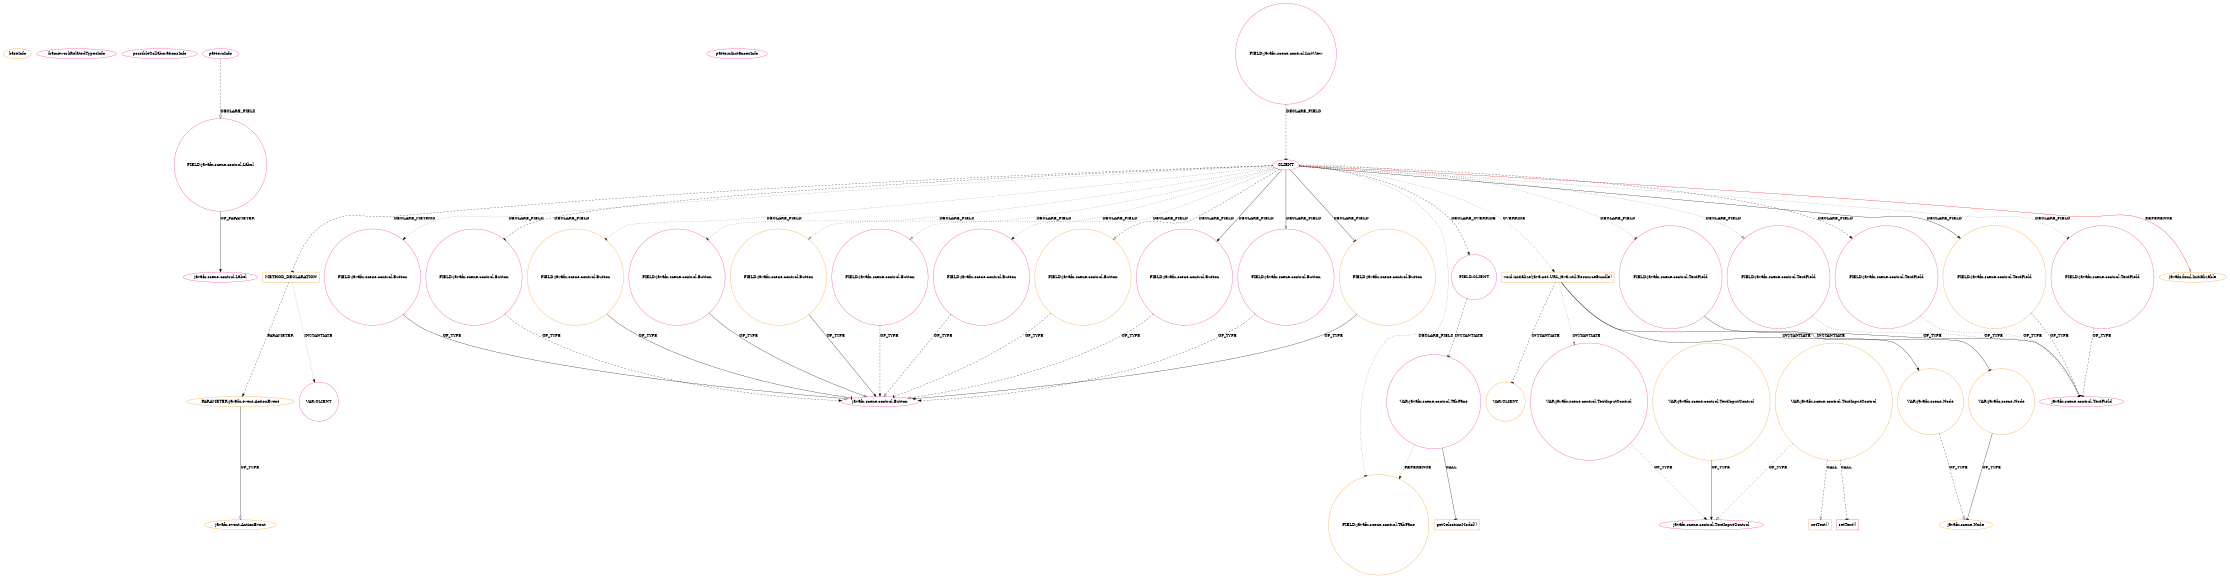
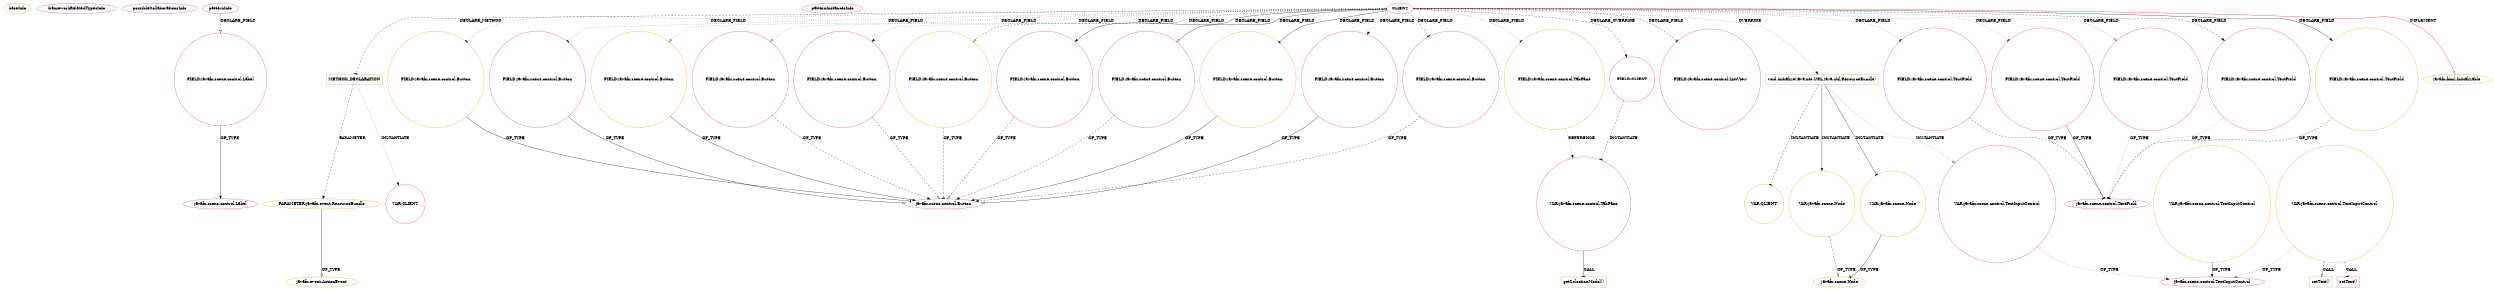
  digraph {
    node [color=deeppink isFrameworkType=false shape=circle vertexType=FIELD_DECLARATION]
    edge [arrowhead=tee style=dashed]
    baseInfo [category=pattern color=darkorange graphId=44 isAnonymous=false possibleRelation=false isFrameworkType="" shape="" vertexType=""]
    frameworkRelatedTypesInfo [0="javafx.fxml.Initializable" isFrameworkType="" shape="" vertexType=""]
    possibleCollaborationsInfo [isFrameworkType="" shape="" vertexType=""]
    patternInfo [frequency=2.0 patternRootClient=0 isFrameworkType="" shape="" vertexType=""]
    n5 [label="FIELD:javafx.scene.control.Label"]
    patternInstancesInfo [0="hock323-eventManager~/hock323-eventManager/EventManager-master/src/eventManager/controller/pokerTournament/TournamentController.java~TournamentController~3009" 1="dony1990-ProsDesktop~/dony1990-ProsDesktop/ProsDesktop-master/src/nicon/NiconDesktop/guifx/NiconNavigator/NavegadorController.java~NavegadorController~2563" isFrameworkType="" shape="" vertexType=""]
-   n7 [color=darkorange label="PARAMETER:javafx.event.ActionEvent" vertexType=PARAMETER_DECLARATION shape=""]
+   n7 [color=darkorange label="PARAMETER:javafx.event.ResourceBundle" vertexType=PARAMETER_DECLARATION shape=""]
    n8 [color=darkorange label="javafx.event.ActionEvent" vertexType=FRAMEWORK_CLASS_TYPE shape=""]
    n9 [color=darkorange label=METHOD_DECLARATION shape=box vertexType=CLIENT_METHOD_DECLARATION]
    n10 [label="VAR:CLIENT" vertexType=VARIABLE_EXPRESION]
    n11 [label=CLIENT vertexType=ROOT_CLIENT_CLASS_DECLARATION shape=""]
    n12 [label="FIELD:javafx.scene.control.Button"]
    n13 [label="FIELD:javafx.scene.control.Button"]
    n14 [color=darkorange label="FIELD:javafx.scene.control.Button"]
    n15 [label="FIELD:javafx.scene.control.Button"]
    n16 [color=darkorange label="FIELD:javafx.scene.control.Button"]
    n17 [label="FIELD:javafx.scene.control.Button"]
    n18 [label="FIELD:javafx.scene.control.Button"]
    n19 [color=darkorange label="FIELD:javafx.scene.control.Button"]
    n20 [label="FIELD:javafx.scene.control.Button"]
    n21 [label="FIELD:javafx.scene.control.Button"]
    n22 [color=darkorange label="FIELD:javafx.scene.control.Button"]
    n23 [label="FIELD:CLIENT"]
    n24 [color=darkorange label="void initialize(java.net.URL,java.util.ResourceBundle)" shape=box vertexType=OVERRIDING_METHOD_DECLARATION]
    n25 [label="FIELD:javafx.scene.control.ListView"]
    n26 [color=darkorange label="FIELD:javafx.scene.control.TabPane"]
    n27 [label="FIELD:javafx.scene.control.TextField"]
    n28 [label="FIELD:javafx.scene.control.TextField"]
    n29 [label="FIELD:javafx.scene.control.TextField"]
    n30 [color=darkorange label="FIELD:javafx.scene.control.TextField"]
    n31 [label="FIELD:javafx.scene.control.TextField"]
    n32 [color=darkorange label="javafx.fxml.Initializable" vertexType=FRAMEWORK_INTERFACE_TYPE shape=""]
    n33 [label="javafx.scene.control.Button" vertexType=FRAMEWORK_CLASS_TYPE shape=""]
    n34 [label="VAR:javafx.scene.control.TabPane" vertexType=VARIABLE_EXPRESION]
    n35 [color=darkorange label="VAR:CLIENT" vertexType=VARIABLE_EXPRESION]
    n36 [label="VAR:javafx.scene.control.TextInputControl" vertexType=VARIABLE_EXPRESION]
    n37 [color=darkorange label="VAR:javafx.scene.Node" vertexType=VARIABLE_EXPRESION]
    n38 [color=darkorange label="VAR:javafx.scene.Node" vertexType=VARIABLE_EXPRESION]
    n39 [label="javafx.scene.control.TextField" vertexType=FRAMEWORK_CLASS_TYPE shape=""]
    n40 [label="javafx.scene.control.Label" vertexType=FRAMEWORK_CLASS_TYPE shape=""]
    n41 [color=darkorange label="getSelectionModel()" shape=box vertexType=INSIDE_CALL]
    n42 [label="javafx.scene.control.TextInputControl" vertexType=FRAMEWORK_CLASS_TYPE shape=""]
    n43 [color=darkorange label="javafx.scene.Node" vertexType=FRAMEWORK_CLASS_TYPE shape=""]
    n44 [color=darkorange label="VAR:javafx.scene.control.TextInputControl" vertexType=VARIABLE_EXPRESION]
    n45 [color=darkorange label="VAR:javafx.scene.control.TextInputControl" vertexType=VARIABLE_EXPRESION]
    n46 [color=darkorange label="setText()" shape=box vertexType=INSIDE_CALL]
    n47 [label="setText()" shape=box vertexType=INSIDE_CALL]
    patternInfo -> n5 [arrowhead=onormal label=DECLARE_FIELD]
-   n5 -> n40 [arrowhead=normal label=OF_PARAMETER style=solid]
+   n5 -> n40 [arrowhead=normal label=OF_TYPE style=solid]
    n7 -> n8 [arrowhead=onormal label=OF_TYPE style=solid]
    n9 -> n7 [arrowhead=normal label=PARAMETER]
    n9 -> n10 [arrowhead=normal label=INSTANTIATE style=dotted]
    n11 -> n9 [label=DECLARE_METHOD]
    n11 -> n12 [arrowhead=normal label=DECLARE_FIELD style=dotted]
    n11 -> n13 [label=DECLARE_FIELD]
    n11 -> n14 [label=DECLARE_FIELD style=dotted]
    n11 -> n15 [label=DECLARE_FIELD style=dotted]
    n11 -> n16 [arrowhead=onormal label=DECLARE_FIELD style=dotted]
    n11 -> n17 [arrowhead=onormal label=DECLARE_FIELD style=dotted]
    n11 -> n18 [arrowhead=normal label=DECLARE_FIELD style=dotted]
    n11 -> n19 [arrowhead=onormal label=DECLARE_FIELD]
    n11 -> n20 [arrowhead=normal label=DECLARE_FIELD style=solid]
    n11 -> n21 [arrowhead=onormal label=DECLARE_FIELD style=solid]
    n11 -> n22 [label=DECLARE_FIELD style=solid]
    n11 -> n23 [arrowhead=normal label=DECLARE_OVERRIDE]
    n11 -> n24 [arrowhead=normal label=OVERRIDE style=dotted]
-   n25 -> n11 [label=DECLARE_FIELD]
+   n11 -> n25 [label=DECLARE_FIELD]
    n11 -> n26 [label=DECLARE_FIELD style=dotted]
    n11 -> n27 [label=DECLARE_FIELD style=dotted]
    n11 -> n28 [arrowhead=onormal label=DECLARE_FIELD style=dotted]
    n11 -> n29 [arrowhead=normal label=DECLARE_FIELD]
    n11 -> n30 [arrowhead=normal label=DECLARE_FIELD style=solid]
    n11 -> n31 [label=DECLARE_FIELD style=dotted]
-   n11 -> n32 [arrowhead=onormal color=red label=REFERENCE style=solid]
+   n11 -> n32 [arrowhead=onormal color=red label=IMPLEMENT style=solid]
    n12 -> n33 [arrowhead=onormal label=OF_TYPE style=solid]
    n13 -> n33 [arrowhead=normal label=OF_TYPE]
    n14 -> n33 [label=OF_TYPE style=solid]
    n15 -> n33 [arrowhead=onormal label=OF_TYPE style=solid]
    n16 -> n33 [arrowhead=normal label=OF_TYPE style=solid]
    n17 -> n33 [arrowhead=normal label=OF_TYPE]
    n18 -> n33 [arrowhead=onormal label=OF_TYPE]
    n19 -> n33 [label=OF_TYPE]
    n20 -> n33 [arrowhead=onormal label=OF_TYPE]
    n21 -> n33 [arrowhead=normal label=OF_TYPE]
    n22 -> n33 [arrowhead=normal label=OF_TYPE style=solid]
    n23 -> n34 [label=INSTANTIATE]
    n24 -> n35 [label=INSTANTIATE]
    n24 -> n36 [arrowhead=onormal label=INSTANTIATE style=dotted]
    n24 -> n37 [arrowhead=normal label=INSTANTIATE style=solid]
    n24 -> n38 [label=INSTANTIATE style=solid]
-   n34 -> n26 [arrowhead=normal label=REFERENCE style=dotted]
+   n26 -> n34 [arrowhead=normal label=REFERENCE style=dotted]
    n27 -> n39 [label=OF_TYPE style=solid]
    n28 -> n39 [label=OF_TYPE style=dotted]
    n29 -> n39 [label=OF_TYPE style=dotted]
    n30 -> n39 [label=OF_TYPE]
    n31 -> n39 [label=OF_TYPE]
    n34 -> n41 [label=CALL style=solid]
    n36 -> n42 [arrowhead=normal label=OF_TYPE style=dotted]
    n37 -> n43 [arrowhead=onormal label=OF_TYPE]
    n38 -> n43 [label=OF_TYPE style=solid]
    n44 -> n42 [arrowhead=normal label=OF_TYPE style=solid]
    n45 -> n42 [arrowhead=onormal label=OF_TYPE style=dotted]
    n45 -> n46 [arrowhead=onormal label=CALL]
    n45 -> n47 [label=CALL]
  }
